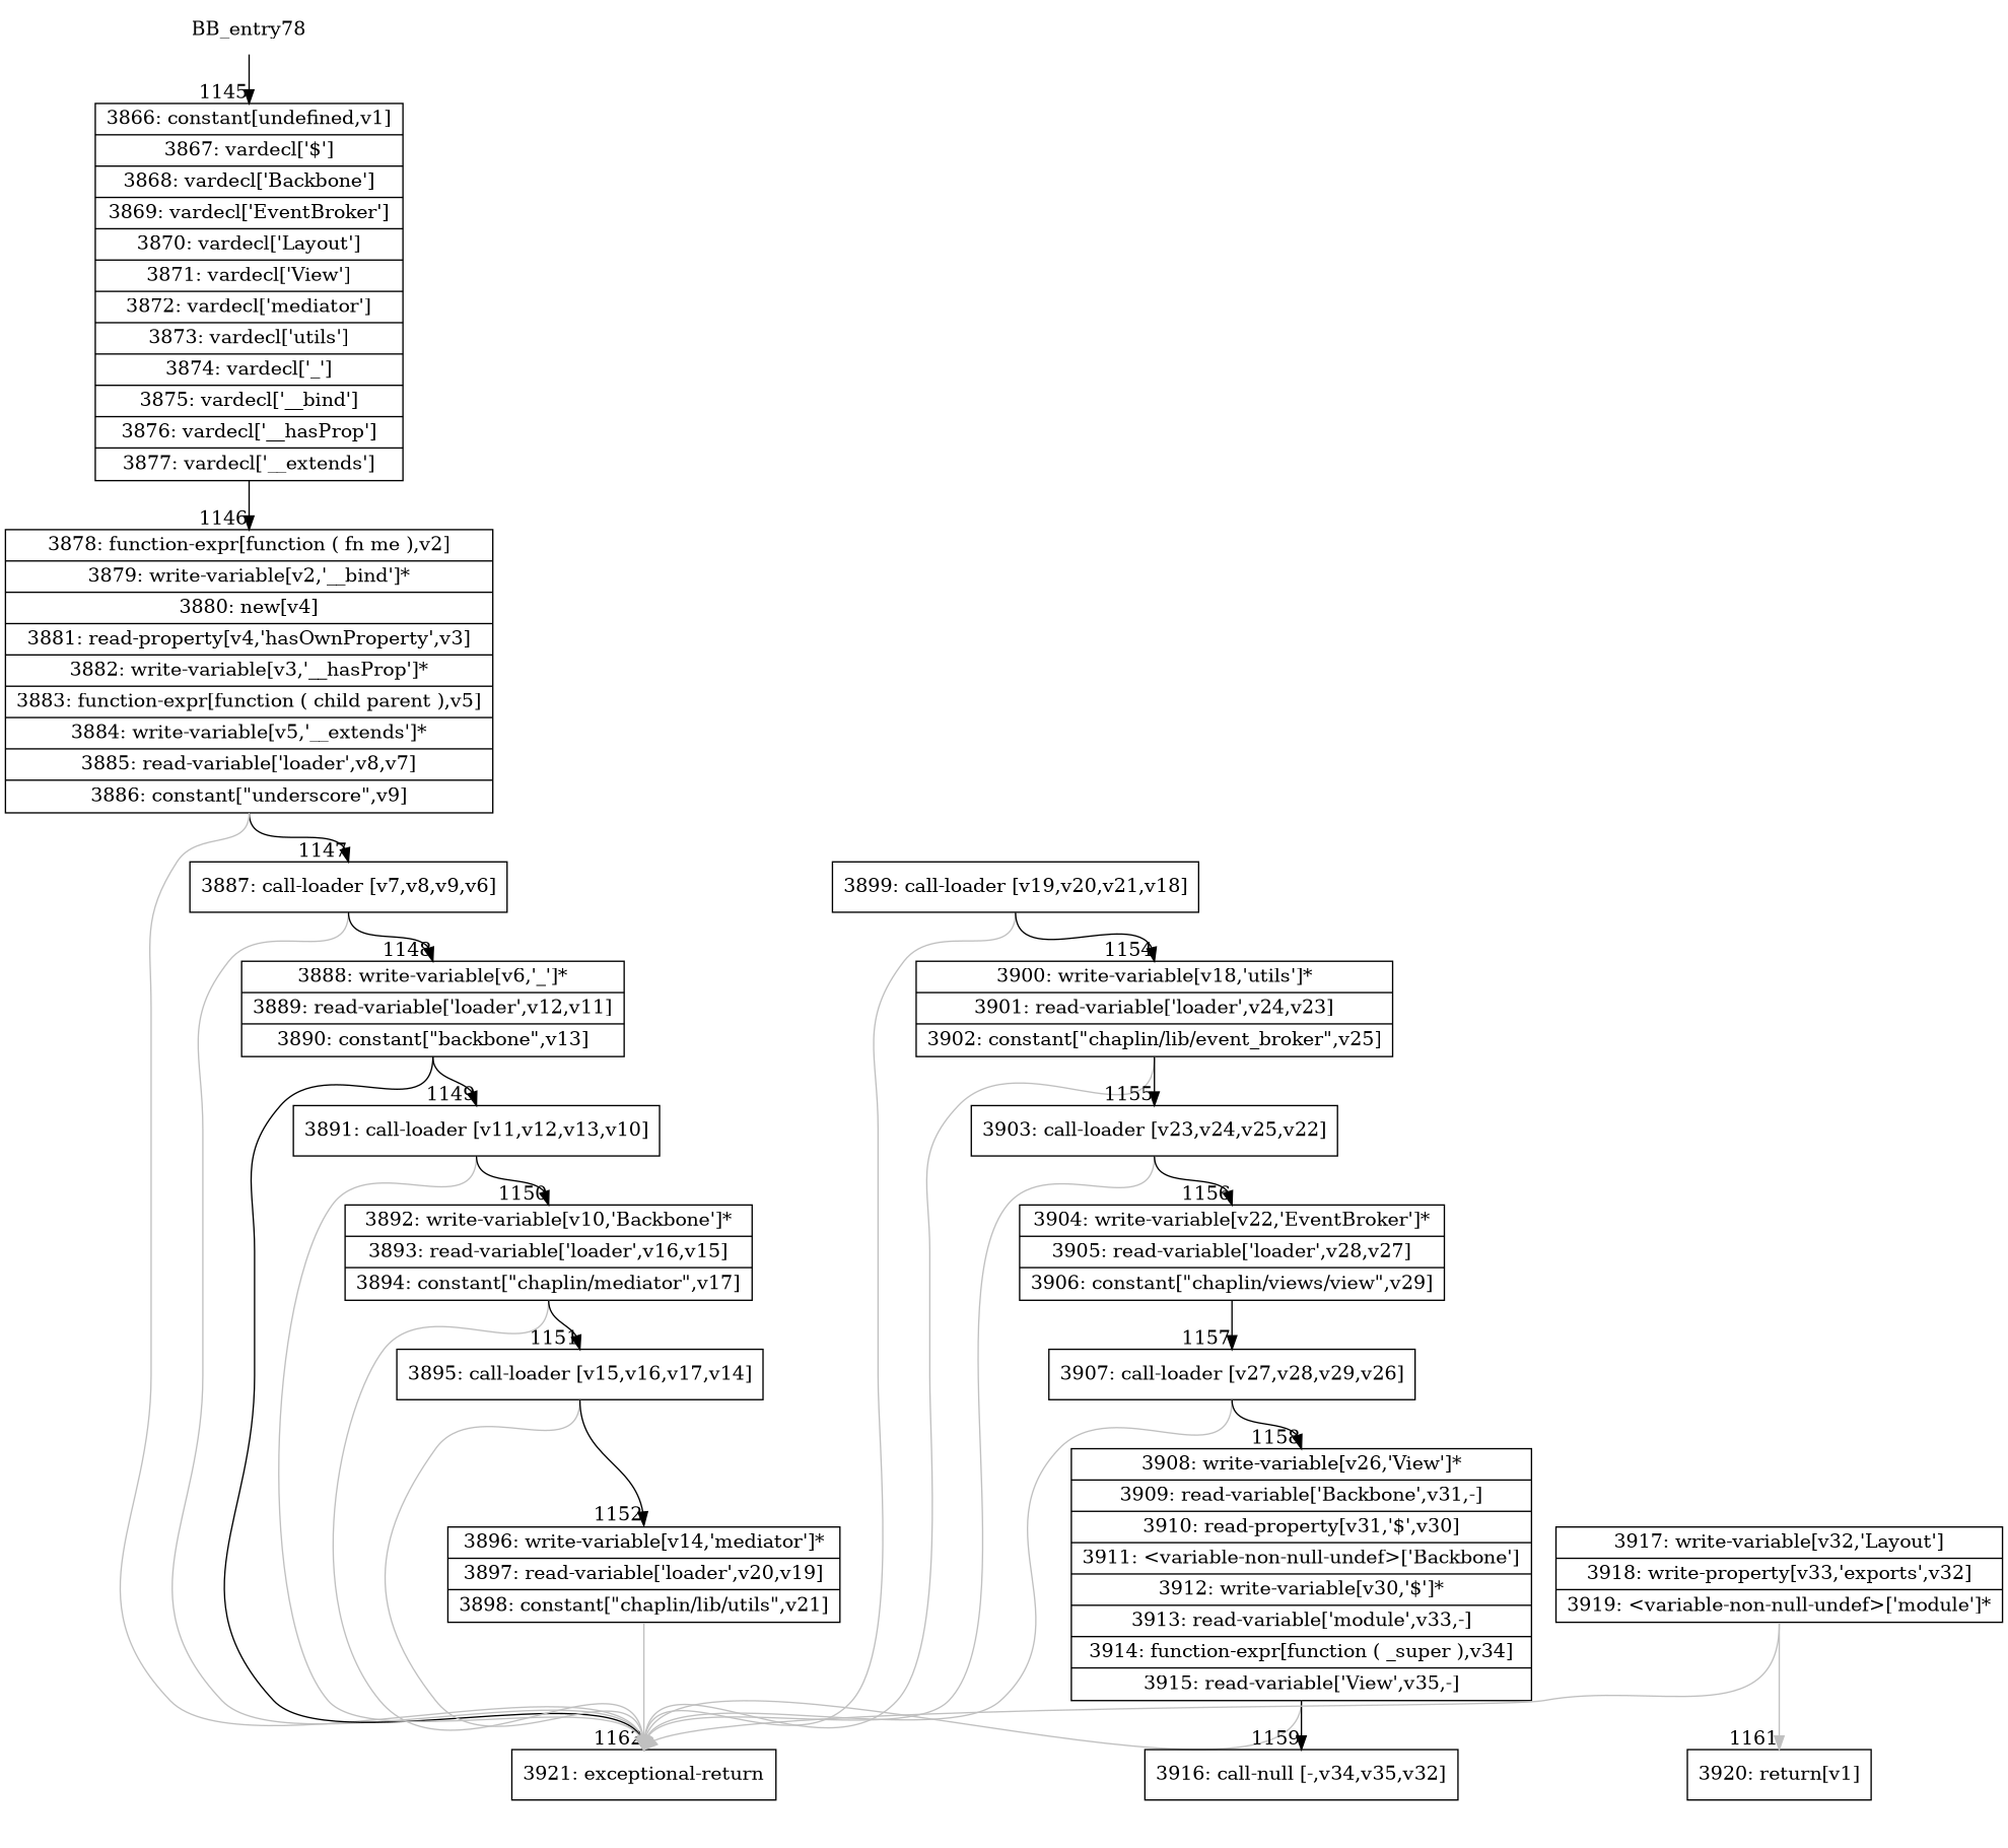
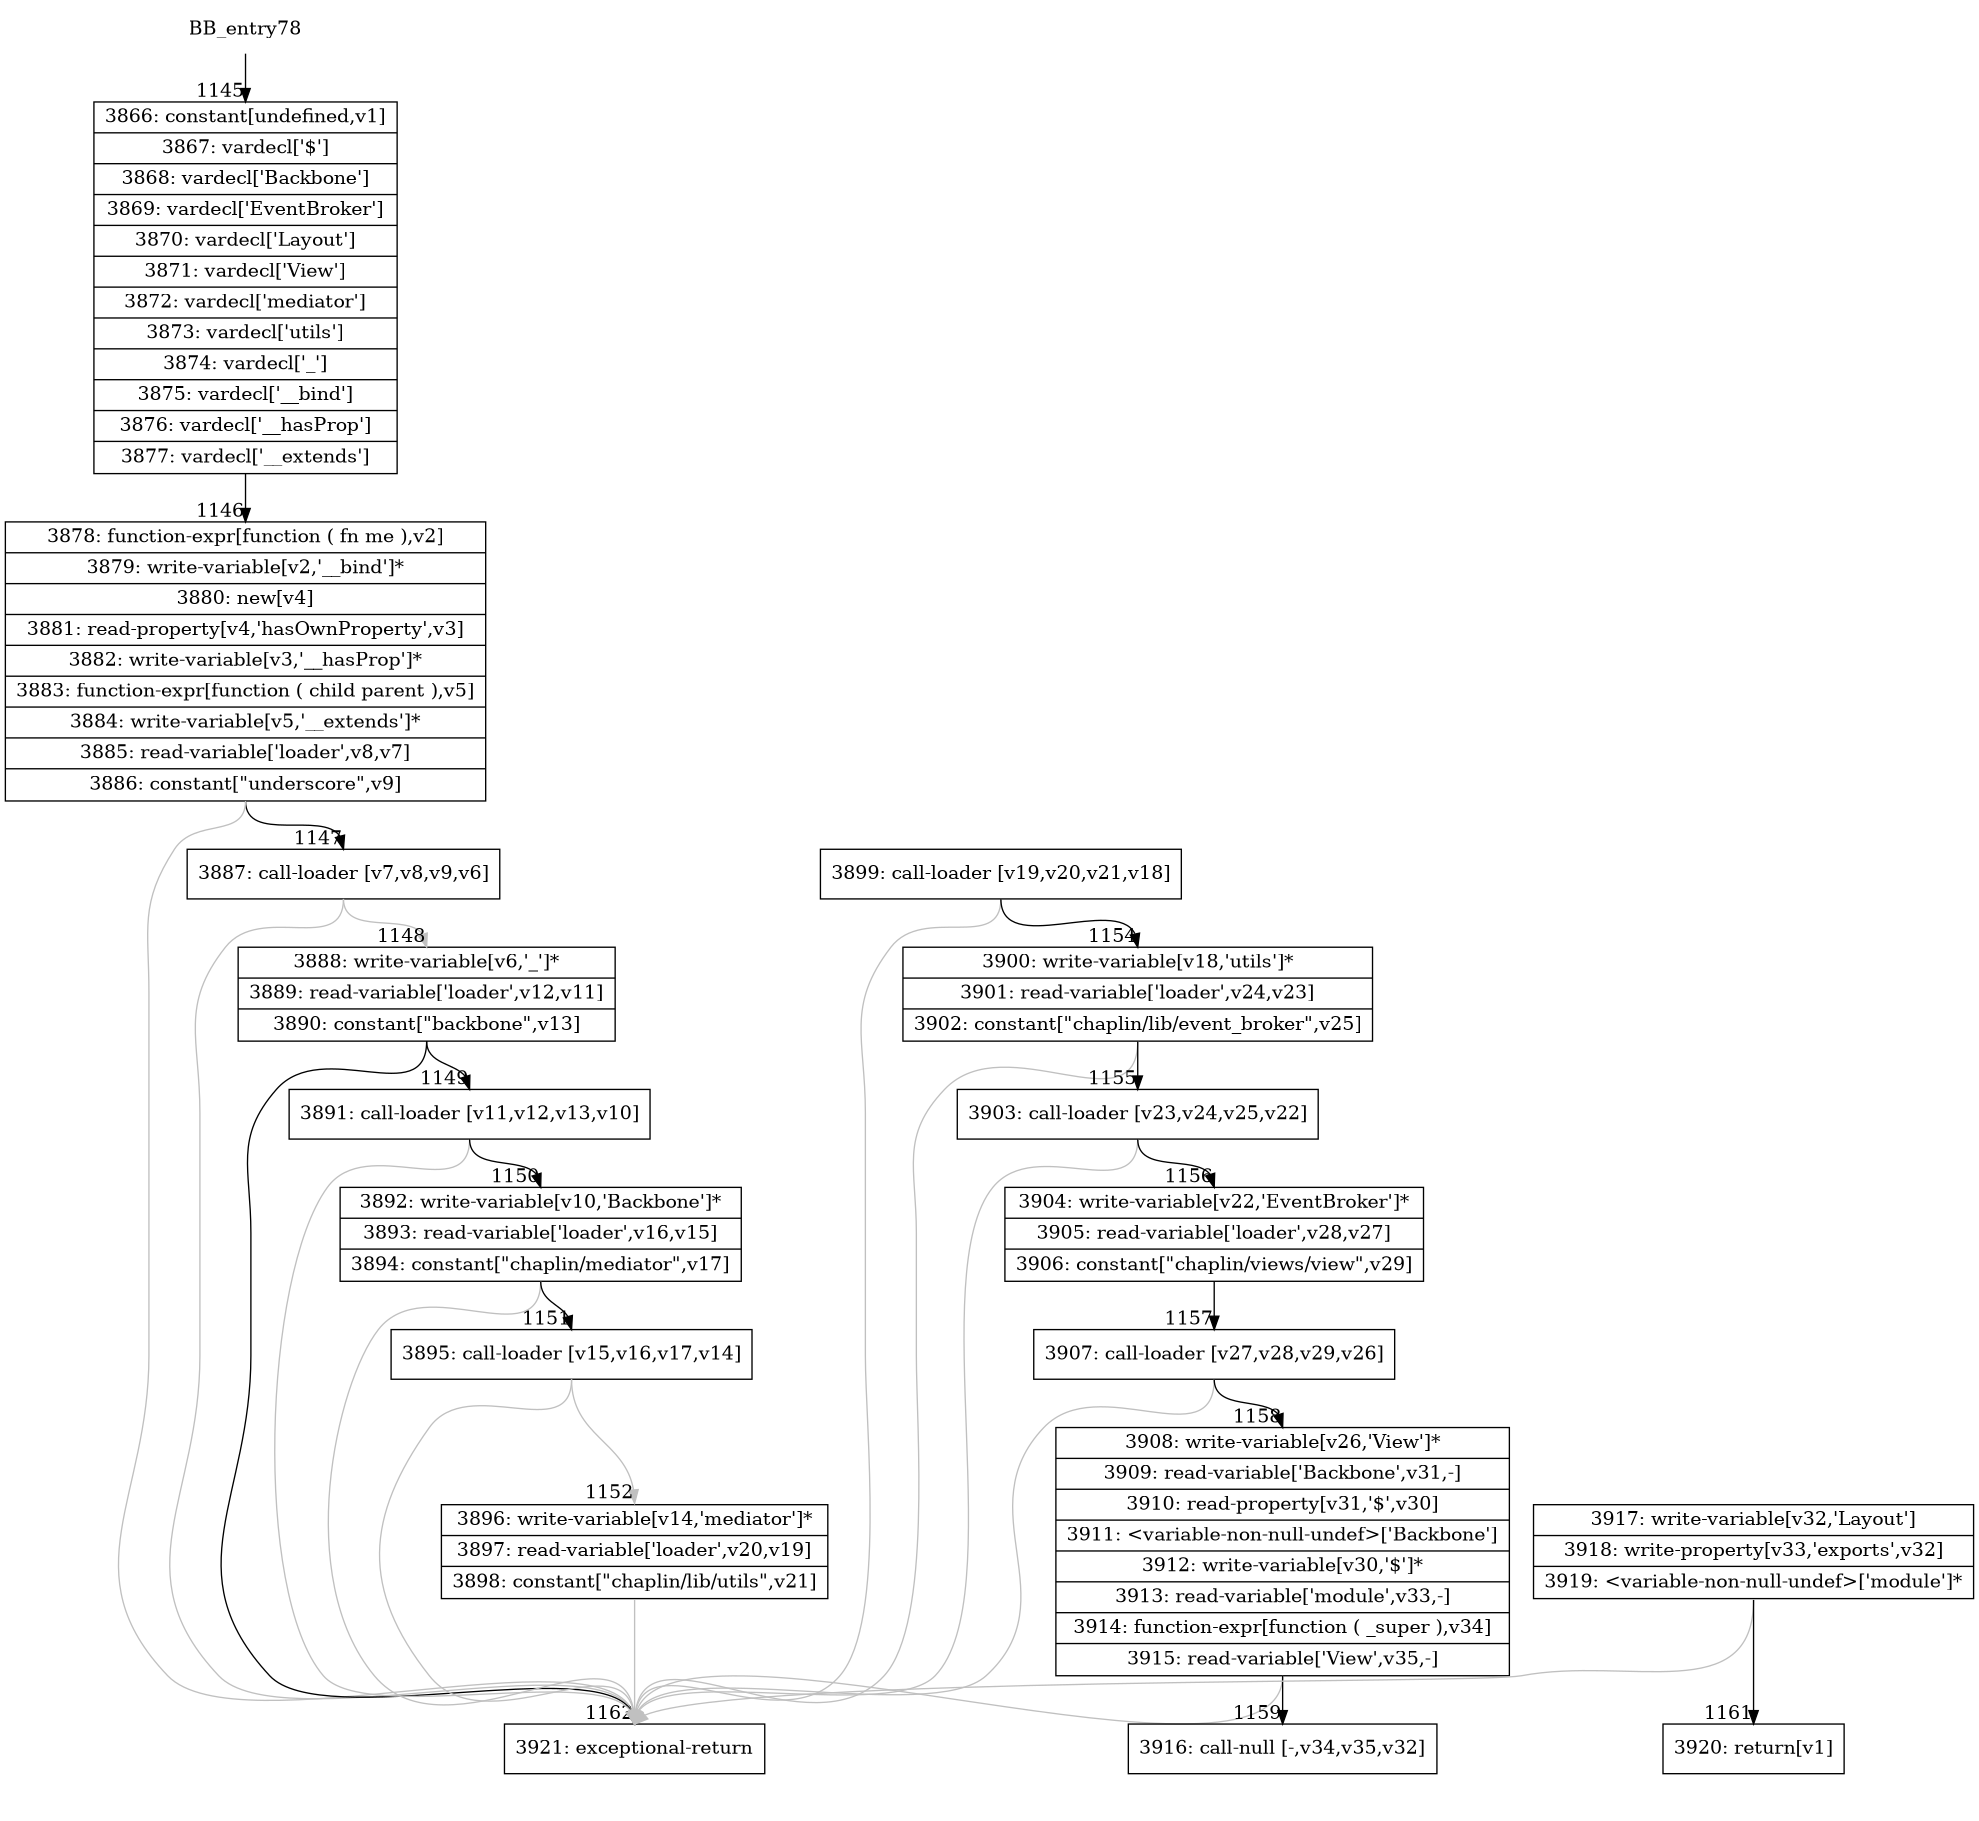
  digraph {
    rankdir=TD
    node [shape=record]
    edge [headport=n tailport=s]
    n1 [label=BB_entry78 shape=none]
    n2 [label="{3866: constant[undefined,v1]|3867: vardecl['$']|3868: vardecl['Backbone']|3869: vardecl['EventBroker']|3870: vardecl['Layout']|3871: vardecl['View']|3872: vardecl['mediator']|3873: vardecl['utils']|3874: vardecl['_']|3875: vardecl['__bind']|3876: vardecl['__hasProp']|3877: vardecl['__extends']}"]
    n3 [label="{3878: function-expr[function ( fn me ),v2]|3879: write-variable[v2,'__bind']*|3880: new[v4]|3881: read-property[v4,'hasOwnProperty',v3]|3882: write-variable[v3,'__hasProp']*|3883: function-expr[function ( child parent ),v5]|3884: write-variable[v5,'__extends']*|3885: read-variable['loader',v8,v7]|3886: constant[\"underscore\",v9]}"]
    n4 [label="{3887: call-loader [v7,v8,v9,v6]}"]
    n5 [label="{3921: exceptional-return}"]
    n6 [label="{3888: write-variable[v6,'_']*|3889: read-variable['loader',v12,v11]|3890: constant[\"backbone\",v13]}"]
    n7 [label="{3891: call-loader [v11,v12,v13,v10]}"]
    n8 [label="{3892: write-variable[v10,'Backbone']*|3893: read-variable['loader',v16,v15]|3894: constant[\"chaplin/mediator\",v17]}"]
    n9 [label="{3895: call-loader [v15,v16,v17,v14]}"]
    n10 [label="{3896: write-variable[v14,'mediator']*|3897: read-variable['loader',v20,v19]|3898: constant[\"chaplin/lib/utils\",v21]}"]
    n11 [label="{3899: call-loader [v19,v20,v21,v18]}"]
    n12 [label="{3900: write-variable[v18,'utils']*|3901: read-variable['loader',v24,v23]|3902: constant[\"chaplin/lib/event_broker\",v25]}"]
    n13 [label="{3903: call-loader [v23,v24,v25,v22]}"]
    n14 [label="{3904: write-variable[v22,'EventBroker']*|3905: read-variable['loader',v28,v27]|3906: constant[\"chaplin/views/view\",v29]}"]
    n15 [label="{3907: call-loader [v27,v28,v29,v26]}"]
    n16 [label="{3908: write-variable[v26,'View']*|3909: read-variable['Backbone',v31,-]|3910: read-property[v31,'$',v30]|3911: \<variable-non-null-undef\>['Backbone']|3912: write-variable[v30,'$']*|3913: read-variable['module',v33,-]|3914: function-expr[function ( _super ),v34]|3915: read-variable['View',v35,-]}"]
    n17 [label="{3916: call-null [-,v34,v35,v32]}"]
    n18 [label="{3917: write-variable[v32,'Layout']|3918: write-property[v33,'exports',v32]|3919: \<variable-non-null-undef\>['module']*}"]
    n19 [label="{3920: return[v1]}"]
    n1 -> n2 [headlabel="    1145"]
    n2 -> n3 [headlabel="      1146"]
    n3 -> n4 [headlabel="      1147"]
    n3 -> n5 [color=gray headlabel="      1162"]
    n4 -> n5 [color=gray]
-   n4 -> n6 [headlabel="      1148"]
+   n4 -> n6 [headlabel="      1148" color=gray]
    n6 -> n5 [color=black]
    n6 -> n7 [headlabel="      1149"]
    n7 -> n5 [color=gray]
    n7 -> n8 [headlabel="      1150"]
    n8 -> n5 [color=gray]
    n8 -> n9 [headlabel="      1151"]
    n9 -> n5 [color=gray]
-   n9 -> n10 [headlabel="      1152"]
+   n9 -> n10 [headlabel="      1152" color=gray]
    n10 -> n5 [color=gray]
    n11 -> n5 [color=gray]
    n11 -> n12 [headlabel="      1154"]
    n12 -> n5 [color=gray]
    n12 -> n13 [headlabel="      1155"]
    n13 -> n5 [color=gray]
    n13 -> n14 [headlabel="      1156"]
    n14 -> n15 [headlabel="      1157"]
    n15 -> n5 [color=gray]
    n15 -> n16 [headlabel="      1158"]
    n16 -> n5 [color=gray]
    n16 -> n17 [headlabel="      1159"]
    n18 -> n5 [color=gray]
-   n18 -> n19 [headlabel="      1161" color=gray]
+   n18 -> n19 [headlabel="      1161"]
  }
